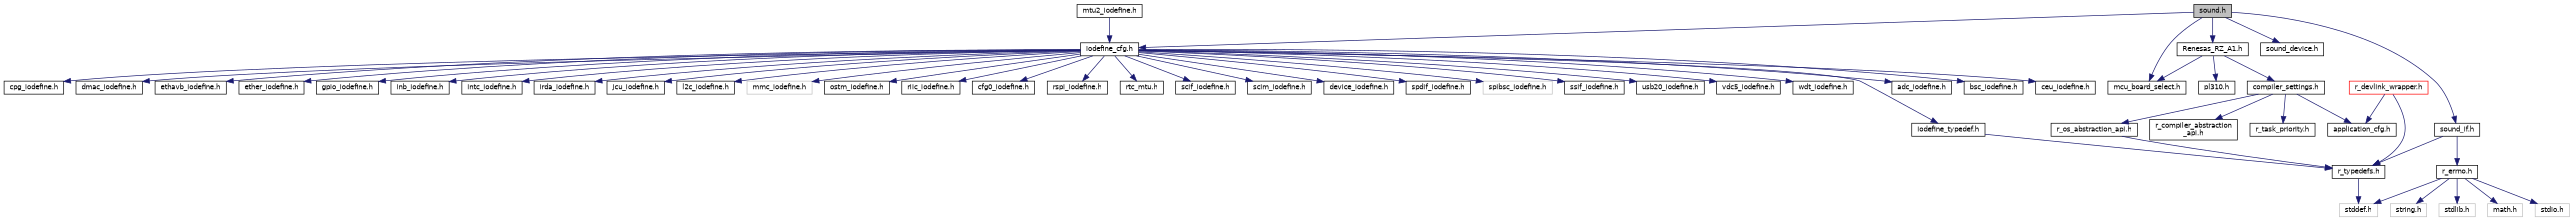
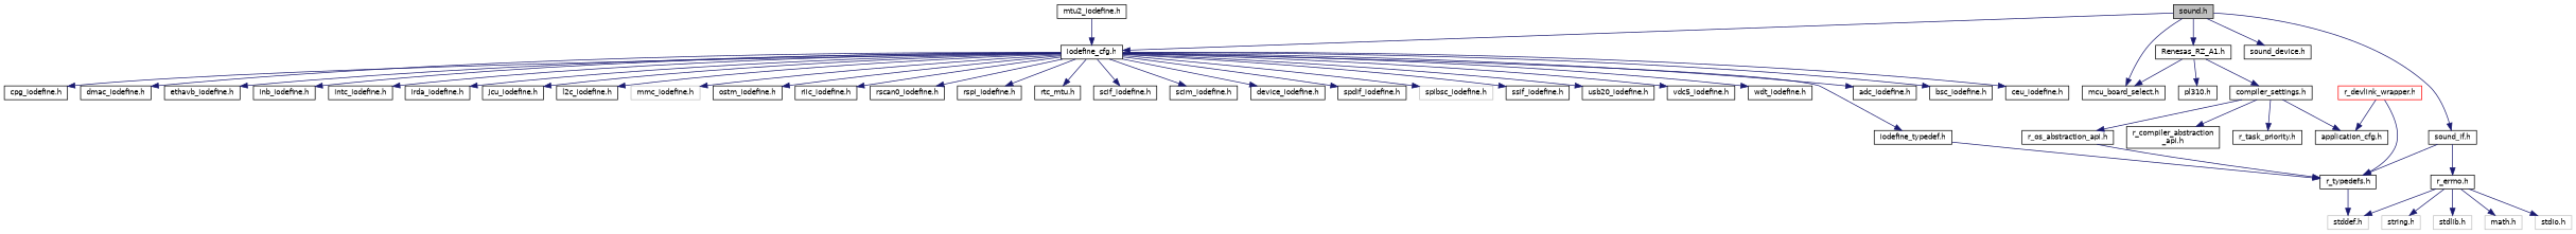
  digraph {
    node [color=black fillcolor=white fontname=Helvetica fontsize=10 shape=record style=filled]
    edge [color=midnightblue fontname=Helvetica fontsize=10 labelfontname=Helvetica labelfontsize=10 style=solid]
    n1 [fillcolor=grey75 fontcolor=black height=0.2 label="sound.h" width=0.4]
    n2 [height=0.2 label="sound_if.h" width=0.4]
    n3 [height=0.2 label="iodefine_cfg.h" width=0.4]
    n4 [height=0.2 label="Renesas_RZ_A1.h" width=0.4]
    n5 [height=0.2 label="mcu_board_select.h" width=0.4]
    n6 [height=0.2 label="sound_device.h" width=0.4]
    n7 [height=0.2 label="r_typedefs.h" width=0.4]
    n8 [height=0.2 label="r_errno.h" width=0.4]
    n9 [height=0.2 label="iodefine_typedef.h" width=0.4]
    n10 [height=0.2 label="adc_iodefine.h" width=0.4]
    n11 [height=0.2 label="bsc_iodefine.h" width=0.4]
    n12 [height=0.2 label="ceu_iodefine.h" width=0.4]
    n13 [height=0.2 label="cpg_iodefine.h" width=0.4]
    n14 [height=0.2 label="dmac_iodefine.h" width=0.4]
    n15 [height=0.2 label="ethavb_iodefine.h" width=0.4]
-   n16 [height=0.2 label="ether_iodefine.h" width=0.4]
-   n17 [height=0.2 label="gpio_iodefine.h" width=0.4]
    n18 [height=0.2 label="inb_iodefine.h" width=0.4]
    n19 [height=0.2 label="intc_iodefine.h" width=0.4]
    n20 [height=0.2 label="irda_iodefine.h" width=0.4]
    n21 [height=0.2 label="jcu_iodefine.h" width=0.4]
    n22 [height=0.2 label="l2c_iodefine.h" width=0.4]
    n23 [color=grey75 height=0.2 label="mmc_iodefine.h" width=0.4]
    n24 [height=0.2 label="ostm_iodefine.h" width=0.4]
    n25 [height=0.2 label="riic_iodefine.h" width=0.4]
-   n26 [height=0.2 label="cfg0_iodefine.h" width=0.4]
+   n26 [height=0.2 label="rscan0_iodefine.h" width=0.4]
    n27 [height=0.2 label="rspi_iodefine.h" width=0.4]
    n28 [height=0.2 label="rtc_mtu.h" width=0.4]
    n29 [height=0.2 label="scif_iodefine.h" width=0.4]
    n30 [height=0.2 label="scim_iodefine.h" width=0.4]
    n31 [height=0.2 label="device_iodefine.h" width=0.4]
    n32 [height=0.2 label="spdif_iodefine.h" width=0.4]
    n33 [color=grey75 height=0.2 label="spibsc_iodefine.h" width=0.4]
    n34 [height=0.2 label="ssif_iodefine.h" width=0.4]
    n35 [height=0.2 label="usb20_iodefine.h" width=0.4]
    n36 [height=0.2 label="vdc5_iodefine.h" width=0.4]
    n37 [height=0.2 label="wdt_iodefine.h" width=0.4]
    n38 [height=0.2 label="compiler_settings.h" width=0.4]
    n39 [height=0.2 label="pl310.h" width=0.4]
    n40 [color=grey75 height=0.2 label="stddef.h" width=0.4]
    n41 [color=grey75 height=0.2 label="stdio.h" width=0.4]
    n42 [color=grey75 height=0.2 label="string.h" width=0.4]
    n43 [color=grey75 height=0.2 label="stdlib.h" width=0.4]
    n44 [color=grey75 height=0.2 label="math.h" width=0.4]
    n45 [height=0.2 label="mtu2_iodefine.h" width=0.4]
    n46 [height=0.2 label="application_cfg.h" width=0.4]
    n47 [height=0.2 label="r_compiler_abstraction\l_api.h" width=0.4]
    n48 [height=0.2 label="r_os_abstraction_api.h" width=0.4]
    n49 [height=0.2 label="r_task_priority.h" width=0.4]
    n50 [color=red height=0.2 label="r_devlink_wrapper.h" width=0.4]
    n1 -> n2
    n1 -> n3
    n1 -> n4
    n1 -> n5
    n1 -> n6
    n2 -> n7
    n2 -> n8
    n3 -> n9
    n3 -> n10
    n3 -> n11
    n3 -> n12
    n3 -> n13
    n3 -> n14
    n3 -> n15
-   n3 -> n16
-   n3 -> n17
    n3 -> n18
    n3 -> n19
    n3 -> n20
    n3 -> n21
    n3 -> n22
    n3 -> n23
    n3 -> n24
    n3 -> n25
    n3 -> n26
    n3 -> n27
    n3 -> n28
    n3 -> n29
    n3 -> n30
    n3 -> n31
    n3 -> n32
    n3 -> n33
    n3 -> n34
    n3 -> n35
    n3 -> n36
    n3 -> n37
    n4 -> n5
    n4 -> n38
    n4 -> n39
    n7 -> n40
    n8 -> n40
    n8 -> n41
    n8 -> n42
    n8 -> n43
    n8 -> n44
    n9 -> n7
    n38 -> n46
    n38 -> n47
    n38 -> n48
    n38 -> n49
    n45 -> n3
    n48 -> n7
    n50 -> n7
    n50 -> n46
  }
